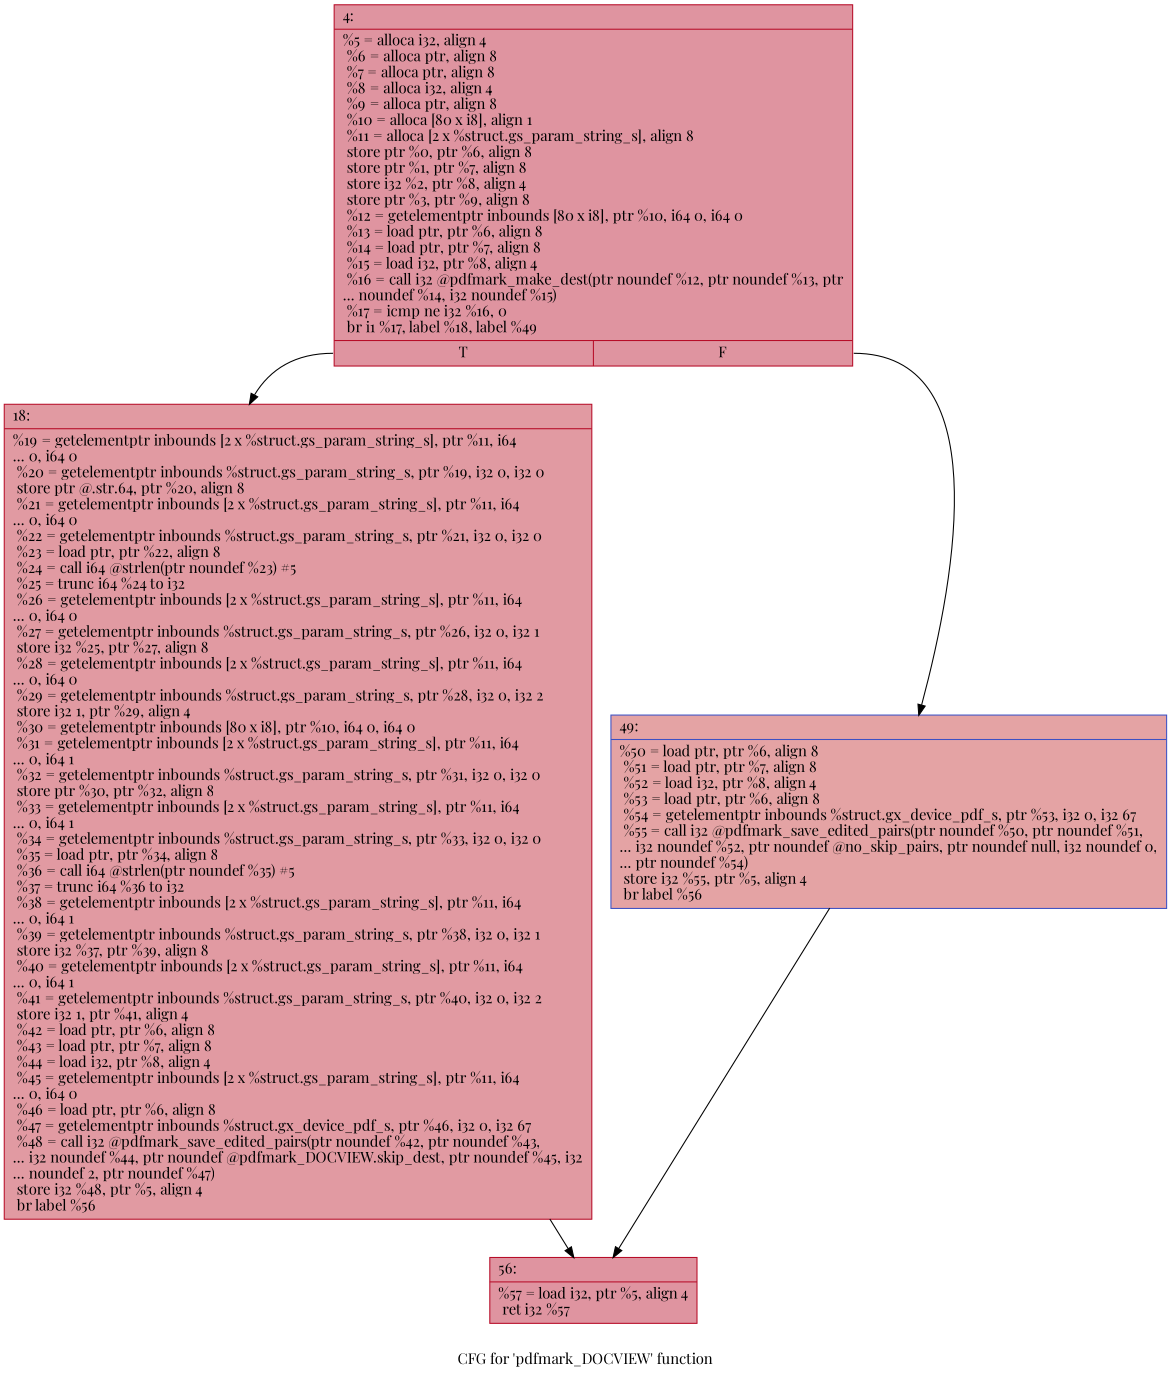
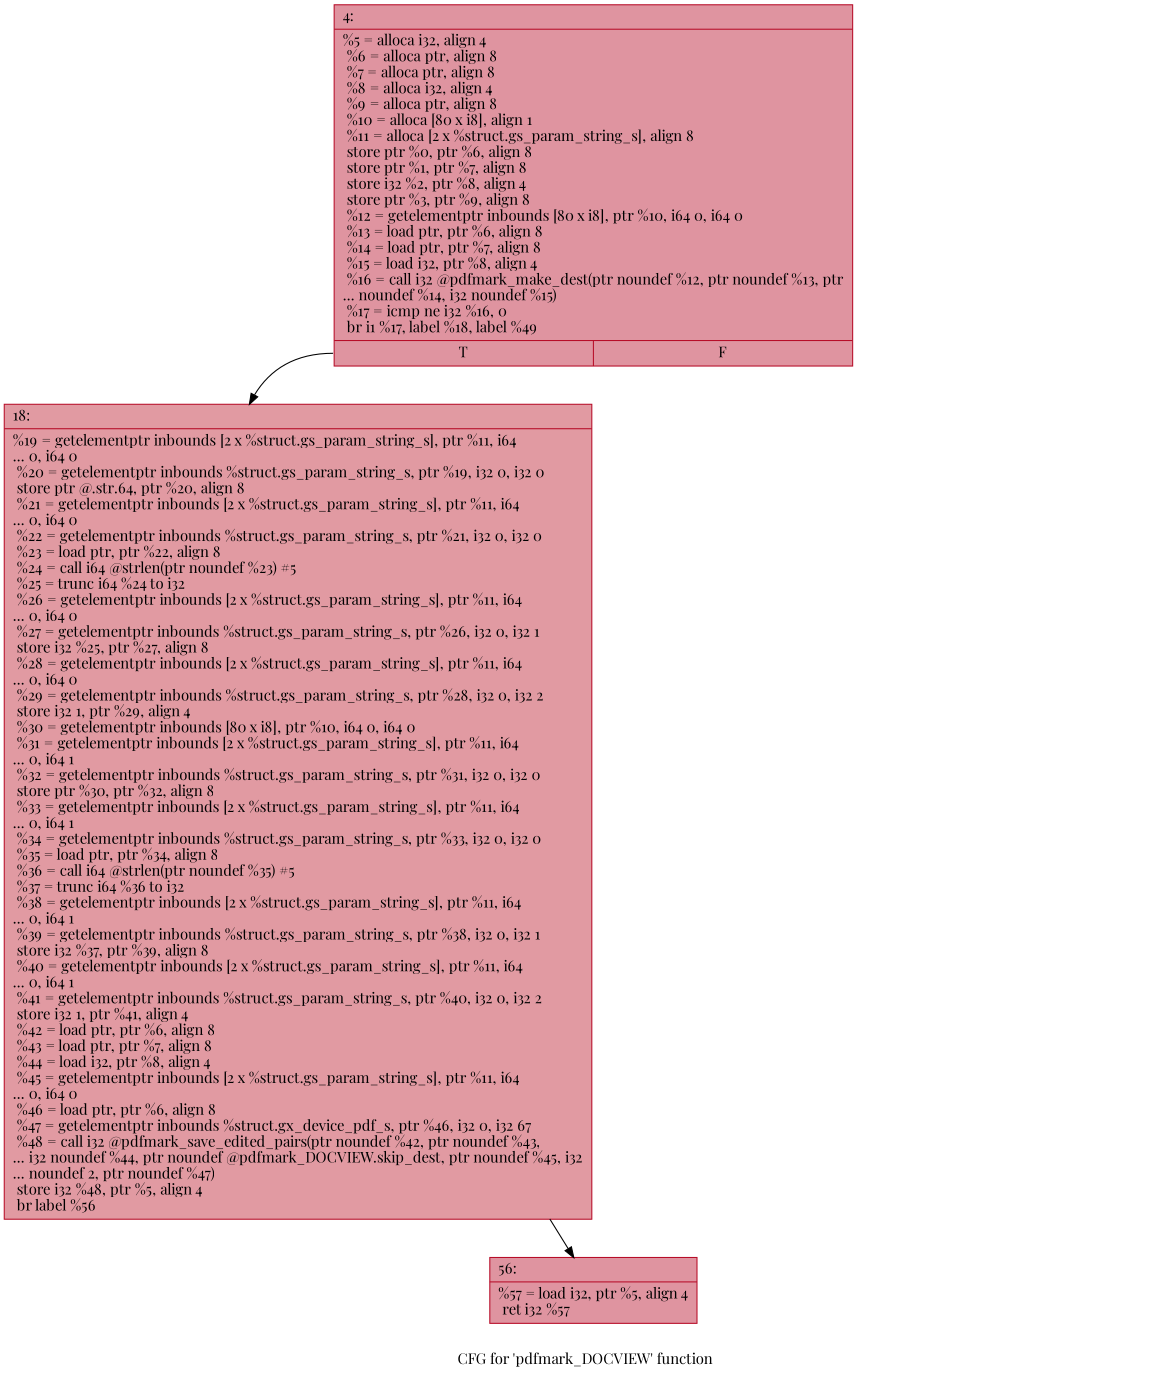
  digraph {
    label="CFG for 'pdfmark_DOCVIEW' function"
    fontname="Playfair Display"
    node [color="#b70d28ff" fillcolor="#b70d2870" fontname="Playfair Display" shape=record style=filled]
    edge [fontname="Playfair Display"]
    n1 [label="{4:\l|  %5 = alloca i32, align 4\l  %6 = alloca ptr, align 8\l  %7 = alloca ptr, align 8\l  %8 = alloca i32, align 4\l  %9 = alloca ptr, align 8\l  %10 = alloca [80 x i8], align 1\l  %11 = alloca [2 x %struct.gs_param_string_s], align 8\l  store ptr %0, ptr %6, align 8\l  store ptr %1, ptr %7, align 8\l  store i32 %2, ptr %8, align 4\l  store ptr %3, ptr %9, align 8\l  %12 = getelementptr inbounds [80 x i8], ptr %10, i64 0, i64 0\l  %13 = load ptr, ptr %6, align 8\l  %14 = load ptr, ptr %7, align 8\l  %15 = load i32, ptr %8, align 4\l  %16 = call i32 @pdfmark_make_dest(ptr noundef %12, ptr noundef %13, ptr\l... noundef %14, i32 noundef %15)\l  %17 = icmp ne i32 %16, 0\l  br i1 %17, label %18, label %49\l|{<s0>T|<s1>F}}"]
    n2 [fillcolor="#bb1b2c70" label="{18:\l|  %19 = getelementptr inbounds [2 x %struct.gs_param_string_s], ptr %11, i64\l... 0, i64 0\l  %20 = getelementptr inbounds %struct.gs_param_string_s, ptr %19, i32 0, i32 0\l  store ptr @.str.64, ptr %20, align 8\l  %21 = getelementptr inbounds [2 x %struct.gs_param_string_s], ptr %11, i64\l... 0, i64 0\l  %22 = getelementptr inbounds %struct.gs_param_string_s, ptr %21, i32 0, i32 0\l  %23 = load ptr, ptr %22, align 8\l  %24 = call i64 @strlen(ptr noundef %23) #5\l  %25 = trunc i64 %24 to i32\l  %26 = getelementptr inbounds [2 x %struct.gs_param_string_s], ptr %11, i64\l... 0, i64 0\l  %27 = getelementptr inbounds %struct.gs_param_string_s, ptr %26, i32 0, i32 1\l  store i32 %25, ptr %27, align 8\l  %28 = getelementptr inbounds [2 x %struct.gs_param_string_s], ptr %11, i64\l... 0, i64 0\l  %29 = getelementptr inbounds %struct.gs_param_string_s, ptr %28, i32 0, i32 2\l  store i32 1, ptr %29, align 4\l  %30 = getelementptr inbounds [80 x i8], ptr %10, i64 0, i64 0\l  %31 = getelementptr inbounds [2 x %struct.gs_param_string_s], ptr %11, i64\l... 0, i64 1\l  %32 = getelementptr inbounds %struct.gs_param_string_s, ptr %31, i32 0, i32 0\l  store ptr %30, ptr %32, align 8\l  %33 = getelementptr inbounds [2 x %struct.gs_param_string_s], ptr %11, i64\l... 0, i64 1\l  %34 = getelementptr inbounds %struct.gs_param_string_s, ptr %33, i32 0, i32 0\l  %35 = load ptr, ptr %34, align 8\l  %36 = call i64 @strlen(ptr noundef %35) #5\l  %37 = trunc i64 %36 to i32\l  %38 = getelementptr inbounds [2 x %struct.gs_param_string_s], ptr %11, i64\l... 0, i64 1\l  %39 = getelementptr inbounds %struct.gs_param_string_s, ptr %38, i32 0, i32 1\l  store i32 %37, ptr %39, align 8\l  %40 = getelementptr inbounds [2 x %struct.gs_param_string_s], ptr %11, i64\l... 0, i64 1\l  %41 = getelementptr inbounds %struct.gs_param_string_s, ptr %40, i32 0, i32 2\l  store i32 1, ptr %41, align 4\l  %42 = load ptr, ptr %6, align 8\l  %43 = load ptr, ptr %7, align 8\l  %44 = load i32, ptr %8, align 4\l  %45 = getelementptr inbounds [2 x %struct.gs_param_string_s], ptr %11, i64\l... 0, i64 0\l  %46 = load ptr, ptr %6, align 8\l  %47 = getelementptr inbounds %struct.gx_device_pdf_s, ptr %46, i32 0, i32 67\l  %48 = call i32 @pdfmark_save_edited_pairs(ptr noundef %42, ptr noundef %43,\l... i32 noundef %44, ptr noundef @pdfmark_DOCVIEW.skip_dest, ptr noundef %45, i32\l... noundef 2, ptr noundef %47)\l  store i32 %48, ptr %5, align 4\l  br label %56\l}"]
-   n3 [color="#3d50c3ff" fillcolor="#c32e3170" label="{49:\l|  %50 = load ptr, ptr %6, align 8\l  %51 = load ptr, ptr %7, align 8\l  %52 = load i32, ptr %8, align 4\l  %53 = load ptr, ptr %6, align 8\l  %54 = getelementptr inbounds %struct.gx_device_pdf_s, ptr %53, i32 0, i32 67\l  %55 = call i32 @pdfmark_save_edited_pairs(ptr noundef %50, ptr noundef %51,\l... i32 noundef %52, ptr noundef @no_skip_pairs, ptr noundef null, i32 noundef 0,\l... ptr noundef %54)\l  store i32 %55, ptr %5, align 4\l  br label %56\l}"]
    n4 [label="{56:\l|  %57 = load i32, ptr %5, align 4\l  ret i32 %57\l}"]
    n1 -> n2 [tailport=s0]
-   n1 -> n3 [tailport=s1]
    n2 -> n4
-   n3 -> n4
  }
